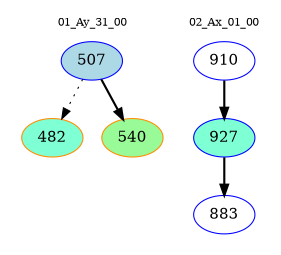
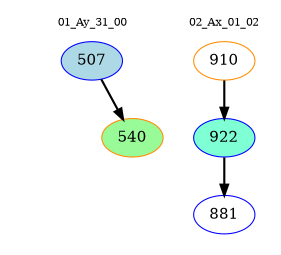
  digraph {
    node [color=blue fillcolor=aquamarine style=filled]
    edge [color=black style=bold]
    n1 [fillcolor=lightblue label=507]
-   n2 [color=darkorange label=482]
    n3 [color=darkorange fillcolor=palegreen label=540]
-   n4 [fillcolor=white label=910]
-   n5 [fillcolor=white label=883]
-   n6 [label=927]
+   n4 [color=darkorange fillcolor=white label=910]
+   n5 [fillcolor=white label=881]
+   n6 [label=922]
    subgraph cluster_1 {
      color=white
      fontsize=10
      label="01_Ay_31_00"
      n1
-     n2
      n3
    }
    subgraph cluster_2 {
      color=white
      fontsize=10
-     label="02_Ax_01_00"
+     label="02_Ax_01_02"
      n4
      n5
      n6
    }
-   n1 -> n2 [style=dotted]
    n1 -> n3
    n4 -> n6
    n6 -> n5
  }
